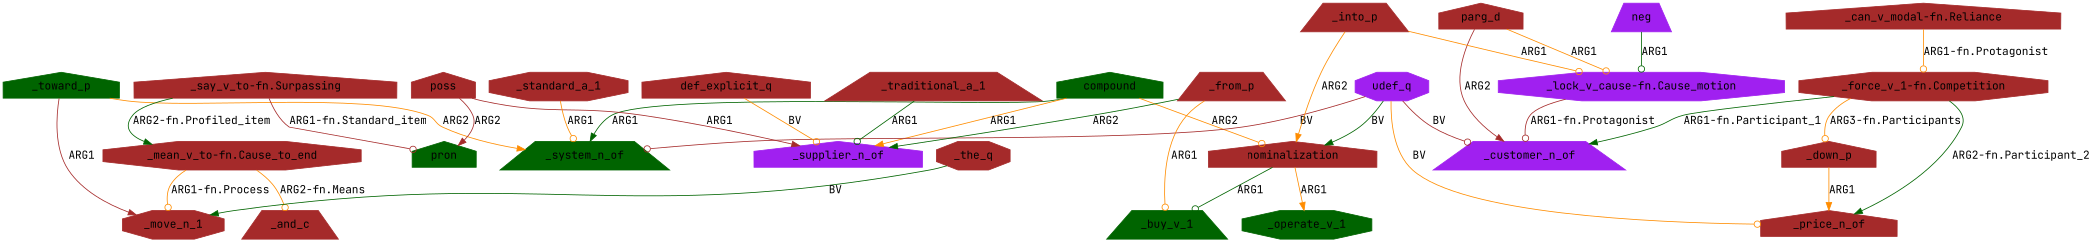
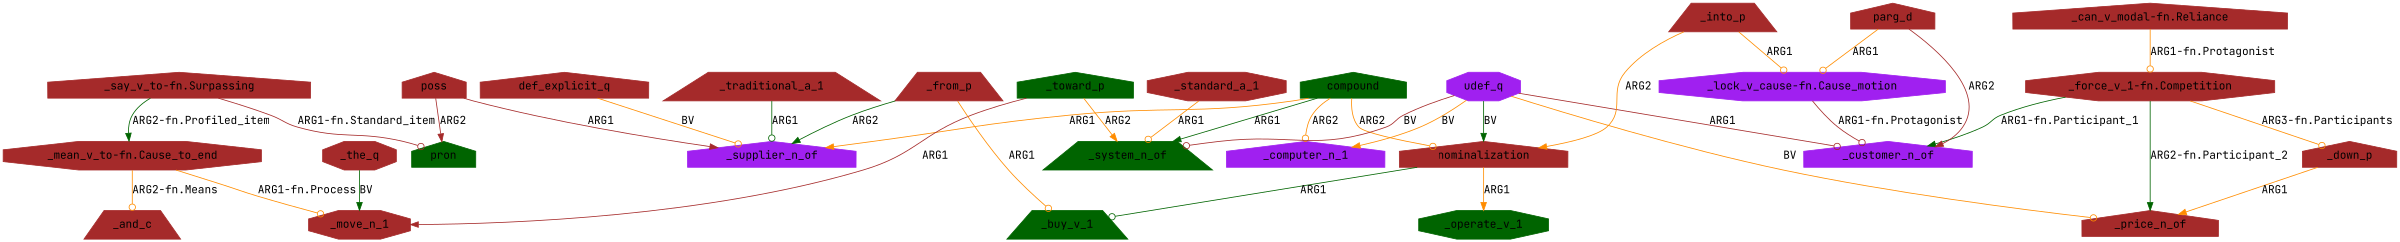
  digraph {
    fontname="JetBrains Mono"
    node [color=brown fontname="JetBrains Mono" shape=house style=filled]
    edge [arrowhead=odot color=darkorange fontname="JetBrains Mono"]
    compound [color=darkgreen]
    _system_n_of [color=darkgreen shape=trapezium]
    nominalization
    _supplier_n_of [color=purple]
+   _computer_n_1 [color=purple]
    _buy_v_1 [color=darkgreen shape=trapezium]
    _operate_v_1 [color=darkgreen shape=octagon]
    "_force_v_1-fn.Competition" [shape=octagon]
    _down_p
-   _customer_n_of [color=purple shape=trapezium]
+   _customer_n_of [color=purple]
    _price_n_of
    parg_d
    "_lock_v_cause-fn.Cause_motion" [color=purple shape=octagon]
    _toward_p [color=darkgreen]
    _move_n_1 [shape=octagon]
    udef_q [color=purple shape=octagon]
    _traditional_a_1 [shape=trapezium]
-   neg [color=purple shape=trapezium]
    "_mean_v_to-fn.Cause_to_end" [shape=octagon]
    _and_c [shape=trapezium]
    _from_p [shape=trapezium]
    _into_p [shape=trapezium]
    pron [color=darkgreen]
    poss
    def_explicit_q
    "_can_v_modal-fn.Reliance"
    "_say_v_to-fn.Surpassing"
    _standard_a_1 [shape=octagon]
    _the_q [shape=octagon]
    compound -> _system_n_of [arrowhead=normal color=darkgreen label=ARG1]
    compound -> nominalization [label=ARG2]
    compound -> _supplier_n_of [arrowhead=normal label=ARG1]
+   compound -> _computer_n_1 [label=ARG2]
    nominalization -> _buy_v_1 [color=darkgreen label=ARG1]
    nominalization -> _operate_v_1 [arrowhead=normal label=ARG1]
    "_force_v_1-fn.Competition" -> _down_p [label="ARG3-fn.Participants"]
    "_force_v_1-fn.Competition" -> _customer_n_of [arrowhead=normal color=darkgreen label="ARG1-fn.Participant_1"]
    "_force_v_1-fn.Competition" -> _price_n_of [arrowhead=normal color=darkgreen label="ARG2-fn.Participant_2"]
    _down_p -> _price_n_of [arrowhead=normal label=ARG1]
    parg_d -> _customer_n_of [arrowhead=normal color=brown label=ARG2]
    parg_d -> "_lock_v_cause-fn.Cause_motion" [label=ARG1]
    "_lock_v_cause-fn.Cause_motion" -> _customer_n_of [color=brown label="ARG1-fn.Protagonist"]
    _toward_p -> _system_n_of [arrowhead=normal label=ARG2]
    _toward_p -> _move_n_1 [arrowhead=normal color=brown label=ARG1]
    udef_q -> _system_n_of [color=brown label=BV]
    udef_q -> nominalization [arrowhead=normal color=darkgreen label=BV]
-   udef_q -> _customer_n_of [color=brown label=BV]
+   udef_q -> _computer_n_1 [arrowhead=normal label=BV]
+   udef_q -> _customer_n_of [color=brown label=ARG1]
    udef_q -> _price_n_of [label=BV]
    _traditional_a_1 -> _supplier_n_of [color=darkgreen label=ARG1]
-   neg -> "_lock_v_cause-fn.Cause_motion" [color=darkgreen label=ARG1]
    "_mean_v_to-fn.Cause_to_end" -> _move_n_1 [label="ARG1-fn.Process"]
    "_mean_v_to-fn.Cause_to_end" -> _and_c [label="ARG2-fn.Means"]
    _from_p -> _supplier_n_of [arrowhead=normal color=darkgreen label=ARG2]
    _from_p -> _buy_v_1 [label=ARG1]
    _into_p -> nominalization [arrowhead=normal label=ARG2]
    _into_p -> "_lock_v_cause-fn.Cause_motion" [label=ARG1]
    poss -> _supplier_n_of [arrowhead=normal color=brown label=ARG1]
    poss -> pron [arrowhead=normal color=brown label=ARG2]
    def_explicit_q -> _supplier_n_of [label=BV]
    "_can_v_modal-fn.Reliance" -> "_force_v_1-fn.Competition" [label="ARG1-fn.Protagonist"]
    "_say_v_to-fn.Surpassing" -> "_mean_v_to-fn.Cause_to_end" [arrowhead=normal color=darkgreen label="ARG2-fn.Profiled_item"]
    "_say_v_to-fn.Surpassing" -> pron [color=brown label="ARG1-fn.Standard_item"]
    _standard_a_1 -> _system_n_of [label=ARG1]
    _the_q -> _move_n_1 [arrowhead=normal color=darkgreen label=BV]
  }
